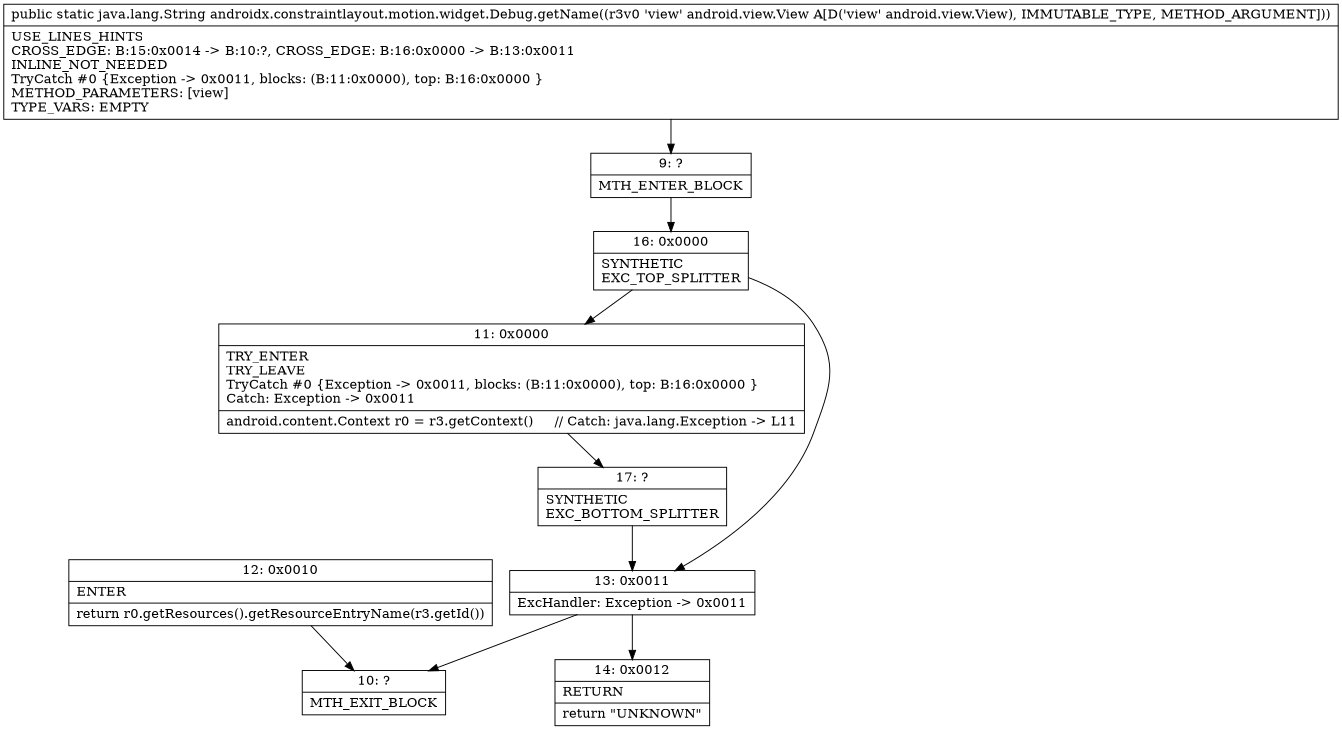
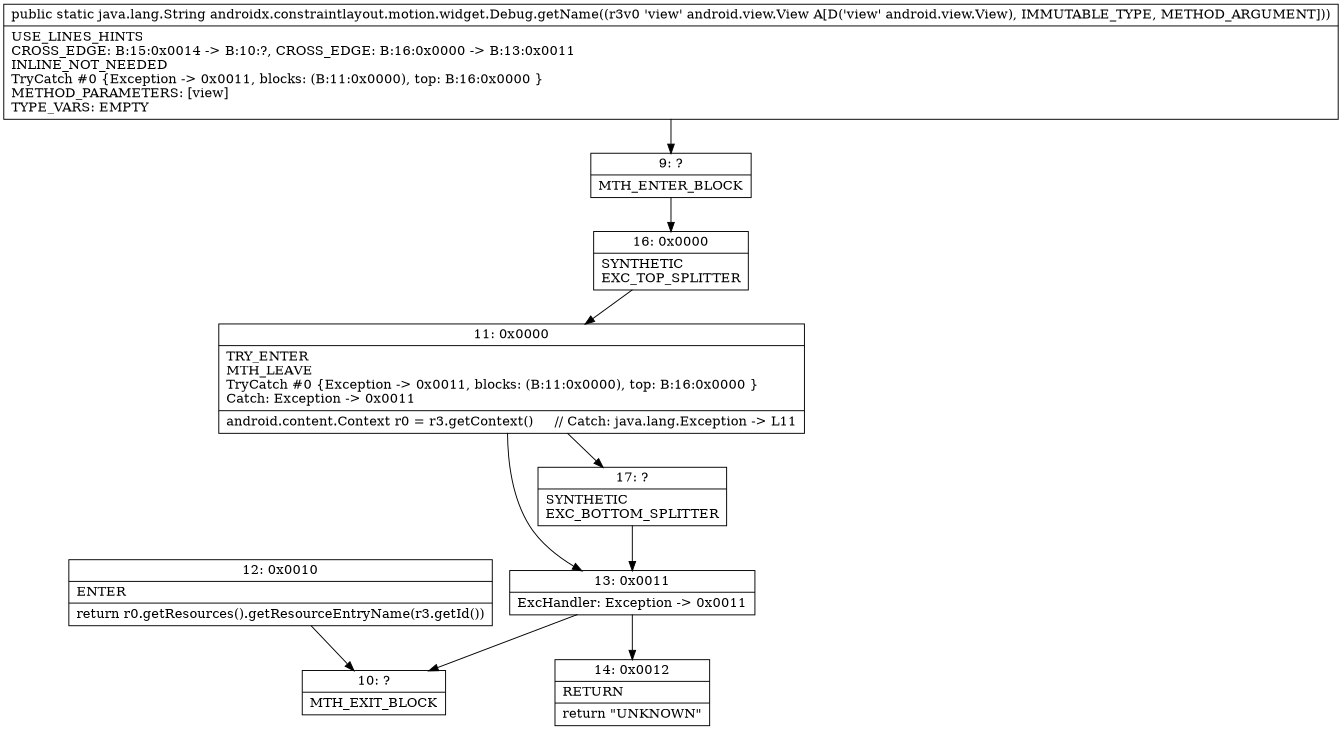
  digraph {
    node [shape=record]
    n1 [label="{9\:\ ?|MTH_ENTER_BLOCK\l}"]
    n2 [label="{16\:\ 0x0000|SYNTHETIC\lEXC_TOP_SPLITTER\l}"]
-   n3 [label="{11\:\ 0x0000|TRY_ENTER\lTRY_LEAVE\lTryCatch #0 \{Exception \-\> 0x0011, blocks: (B:11:0x0000), top: B:16:0x0000 \}\lCatch: Exception \-\> 0x0011\l|android.content.Context r0 = r3.getContext()     \/\/ Catch: java.lang.Exception \-\> L11\l}"]
+   n3 [label="{11\:\ 0x0000|TRY_ENTER\lMTH_LEAVE\lTryCatch #0 \{Exception \-\> 0x0011, blocks: (B:11:0x0000), top: B:16:0x0000 \}\lCatch: Exception \-\> 0x0011\l|android.content.Context r0 = r3.getContext()     \/\/ Catch: java.lang.Exception \-\> L11\l}"]
    n4 [label="{13\:\ 0x0011|ExcHandler: Exception \-\> 0x0011\l}"]
    n5 [label="{17\:\ ?|SYNTHETIC\lEXC_BOTTOM_SPLITTER\l}"]
    n6 [label="{10\:\ ?|MTH_EXIT_BLOCK\l}"]
    n7 [label="{14\:\ 0x0012|RETURN\l|return \"UNKNOWN\"\l}"]
    n8 [label="{12\:\ 0x0010|ENTER\l|return r0.getResources().getResourceEntryName(r3.getId())\l}"]
    n9 [label="{public static java.lang.String androidx.constraintlayout.motion.widget.Debug.getName((r3v0 'view' android.view.View A[D('view' android.view.View), IMMUTABLE_TYPE, METHOD_ARGUMENT]))  | USE_LINES_HINTS\lCROSS_EDGE: B:15:0x0014 \-\> B:10:?, CROSS_EDGE: B:16:0x0000 \-\> B:13:0x0011\lINLINE_NOT_NEEDED\lTryCatch #0 \{Exception \-\> 0x0011, blocks: (B:11:0x0000), top: B:16:0x0000 \}\lMETHOD_PARAMETERS: [view]\lTYPE_VARS: EMPTY\l}"]
    n1 -> n2
    n2 -> n3
-   n2 -> n4
+   n3 -> n4
    n3 -> n5
    n4 -> n6
    n4 -> n7
    n5 -> n4
    n8 -> n6
    n9 -> n1
  }
